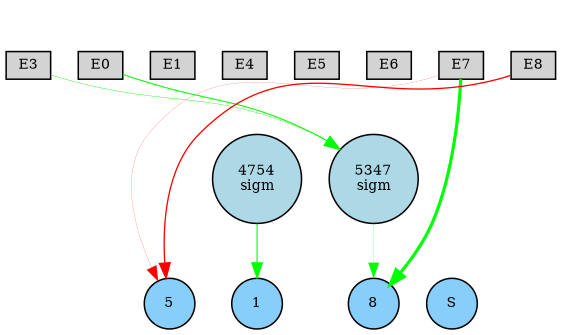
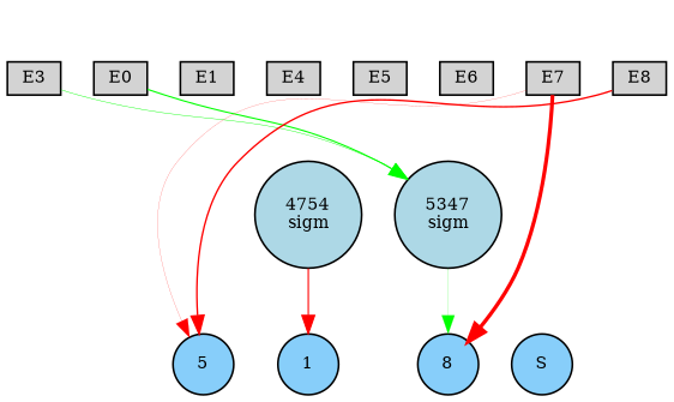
  digraph {
    node [fillcolor=lightgray fontsize=9 shape=box style=filled]
    edge [style=invis]
    E0 [height=0.2 width=0.2]
    E1 [height=0.2 width=0.2]
    E3 [height=0.2 width=0.2]
    E4 [height=0.2 width=0.2]
    E5 [height=0.2 width=0.2]
    E6 [height=0.2 width=0.2]
    E7 [height=0.2 width=0.2]
    E8 [height=0.2 width=0.2]
    n9 [fillcolor=lightskyblue height=0.2 label=5 shape=circle width=0.2]
    1 [fillcolor=lightskyblue height=0.2 shape=circle width=0.2]
    n11 [fillcolor=lightskyblue height=0.2 label=8 shape=circle width=0.2]
    S [fillcolor=lightskyblue height=0.2 shape=circle width=0.2]
    n13 [fillcolor=lightblue height=0.2 label="5347\nsigm" shape=circle width=0.2]
    n14 [fillcolor=lightblue height=0.2 label="4754\nsigm" shape=circle width=0.2]
    subgraph sub_1 {
      rank=source
      E0
      E1
      E3
      E4
      E5
      E6
      E7
      E8
    }
    subgraph sub_2 {
      rank=sink
      n9
      1
      n11
      S
    }
    E0 -> E1
    E0 -> n13 [color=green penwidth=0.6909208379108303 style=solid]
    E3 -> E4
    E3 -> n13 [color=green penwidth=0.2584257550254364 style=solid]
    E4 -> E5
    E5 -> E6
    E6 -> E7
    E7 -> E8
    E7 -> n9 [color=red penwidth=0.10549338457159106 style=solid]
-   E7 -> n11 [color=green penwidth=2.0592509431512993 style=solid]
+   E7 -> n11 [color=red penwidth=2.0592509431512993 style=solid]
    E8 -> n9 [color=red penwidth=0.8512433053385032 style=solid]
    n9 -> 1
    1 -> n11
    n11 -> S
    n13 -> n11 [color=green penwidth=0.1093363062508991 style=solid]
-   n14 -> 1 [color=green penwidth=0.69583623932754 style=solid]
+   n14 -> 1 [color=red penwidth=0.69583623932754 style=solid]
  }
